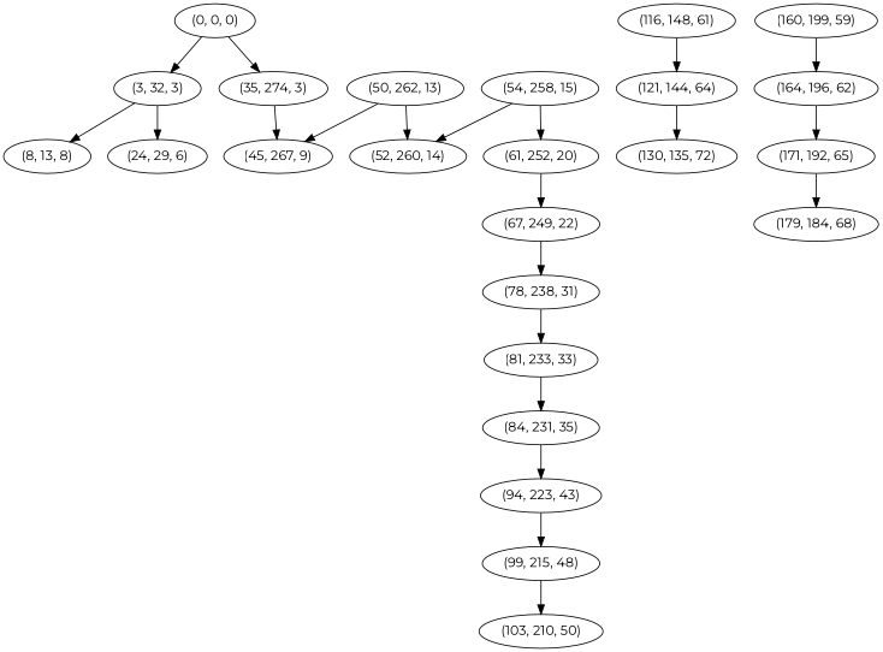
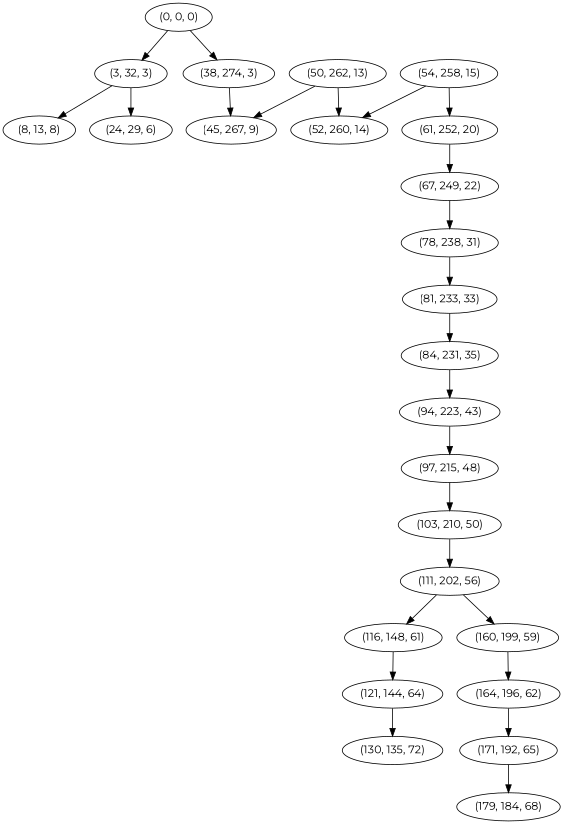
  digraph {
    fontname=Montserrat
    node [fontname=Montserrat]
    edge [fontname=Montserrat]
    "(0, 0, 0)"
    "(3, 32, 3)"
-   "(38, 274, 3)" [label="(35, 274, 3)"]
+   "(38, 274, 3)"
    "(8, 13, 8)"
    "(24, 29, 6)"
    "(45, 267, 9)"
    "(50, 262, 13)"
    "(52, 260, 14)"
    "(54, 258, 15)"
    "(61, 252, 20)"
    "(67, 249, 22)"
    "(78, 238, 31)"
    "(81, 233, 33)"
    "(84, 231, 35)"
    "(94, 223, 43)"
-   "(99, 215, 48)"
+   "(99, 215, 48)" [label="(97, 215, 48)"]
    "(103, 210, 50)"
+   "(111, 202, 56)"
    "(116, 148, 61)"
    "(160, 199, 59)"
    "(121, 144, 64)"
    "(164, 196, 62)"
    "(130, 135, 72)"
    "(171, 192, 65)"
    "(179, 184, 68)"
    "(0, 0, 0)" -> "(3, 32, 3)"
    "(0, 0, 0)" -> "(38, 274, 3)"
    "(3, 32, 3)" -> "(8, 13, 8)"
    "(3, 32, 3)" -> "(24, 29, 6)"
    "(38, 274, 3)" -> "(45, 267, 9)"
    "(50, 262, 13)" -> "(45, 267, 9)"
    "(50, 262, 13)" -> "(52, 260, 14)"
    "(54, 258, 15)" -> "(52, 260, 14)"
    "(54, 258, 15)" -> "(61, 252, 20)"
    "(61, 252, 20)" -> "(67, 249, 22)"
    "(67, 249, 22)" -> "(78, 238, 31)"
    "(78, 238, 31)" -> "(81, 233, 33)"
    "(81, 233, 33)" -> "(84, 231, 35)"
    "(84, 231, 35)" -> "(94, 223, 43)"
    "(94, 223, 43)" -> "(99, 215, 48)"
    "(99, 215, 48)" -> "(103, 210, 50)"
+   "(103, 210, 50)" -> "(111, 202, 56)"
+   "(111, 202, 56)" -> "(116, 148, 61)"
+   "(111, 202, 56)" -> "(160, 199, 59)"
    "(116, 148, 61)" -> "(121, 144, 64)"
    "(160, 199, 59)" -> "(164, 196, 62)"
    "(121, 144, 64)" -> "(130, 135, 72)"
    "(164, 196, 62)" -> "(171, 192, 65)"
    "(171, 192, 65)" -> "(179, 184, 68)"
  }
